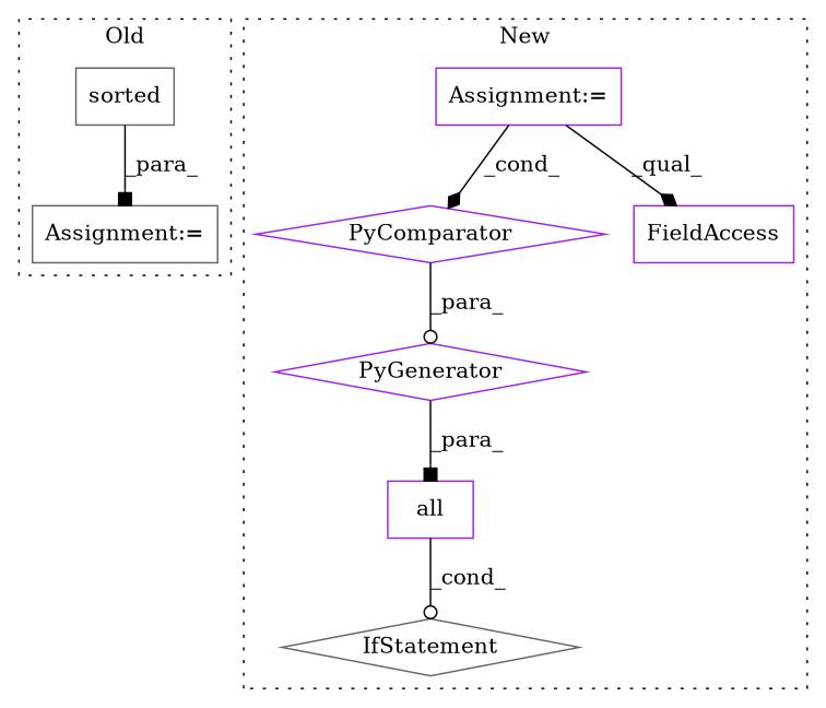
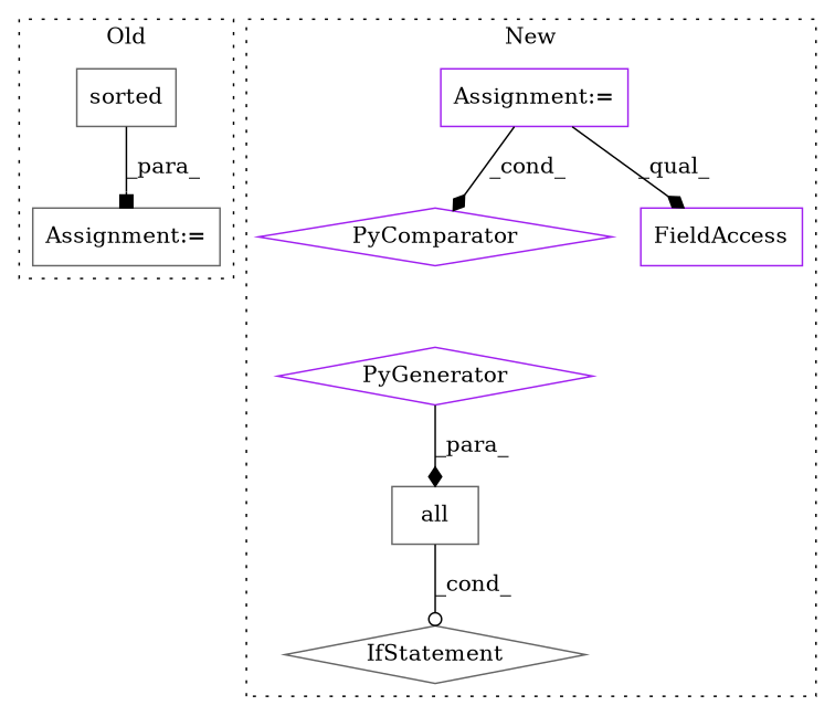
  digraph {
    node [a=32 color=purple l=27 s=15033 shape=box]
    edge [arrowhead=box]
    n1 [color=gray40 l="7,1" label=sorted s="14963,15035"]
    n2 [a=7 color=gray40 l=1 label="Assignment:=" s=14962]
-   n3 [l="13,-3" label=all s="15020,15146"]
+   n3 [color=gray40 l="13,-3" label=all s="15020,15146"]
    n4 [a=25 color=gray40 l="4,2" label=IfStatement s="15016,15143" shape=diamond]
    n5 [a=107 l=113 label=PyGenerator shape=diamond]
    n6 [a=113 label=PyComparator s=15113 shape=diamond]
    n7 [a=7 label="Assignment:=" s=15113]
    n8 [a=22 l=12 label=FieldAccess]
    subgraph cluster_1 {
      label=Old
      style=dotted
      n1
      n2
    }
    subgraph cluster_2 {
      label=New
      style=dotted
      n3
      n4
      n5
      n6
      n7
      n8
    }
    n1 -> n2 [label=_para_]
    n3 -> n4 [arrowhead=odot label=_cond_]
-   n5 -> n3 [label=_para_]
-   n6 -> n5 [arrowhead=odot label=_para_]
+   n5 -> n3 [arrowhead=diamond label=_para_]
    n7 -> n6 [arrowhead=diamond label=_cond_]
    n7 -> n8 [arrowhead=diamond label=_qual_]
  }
